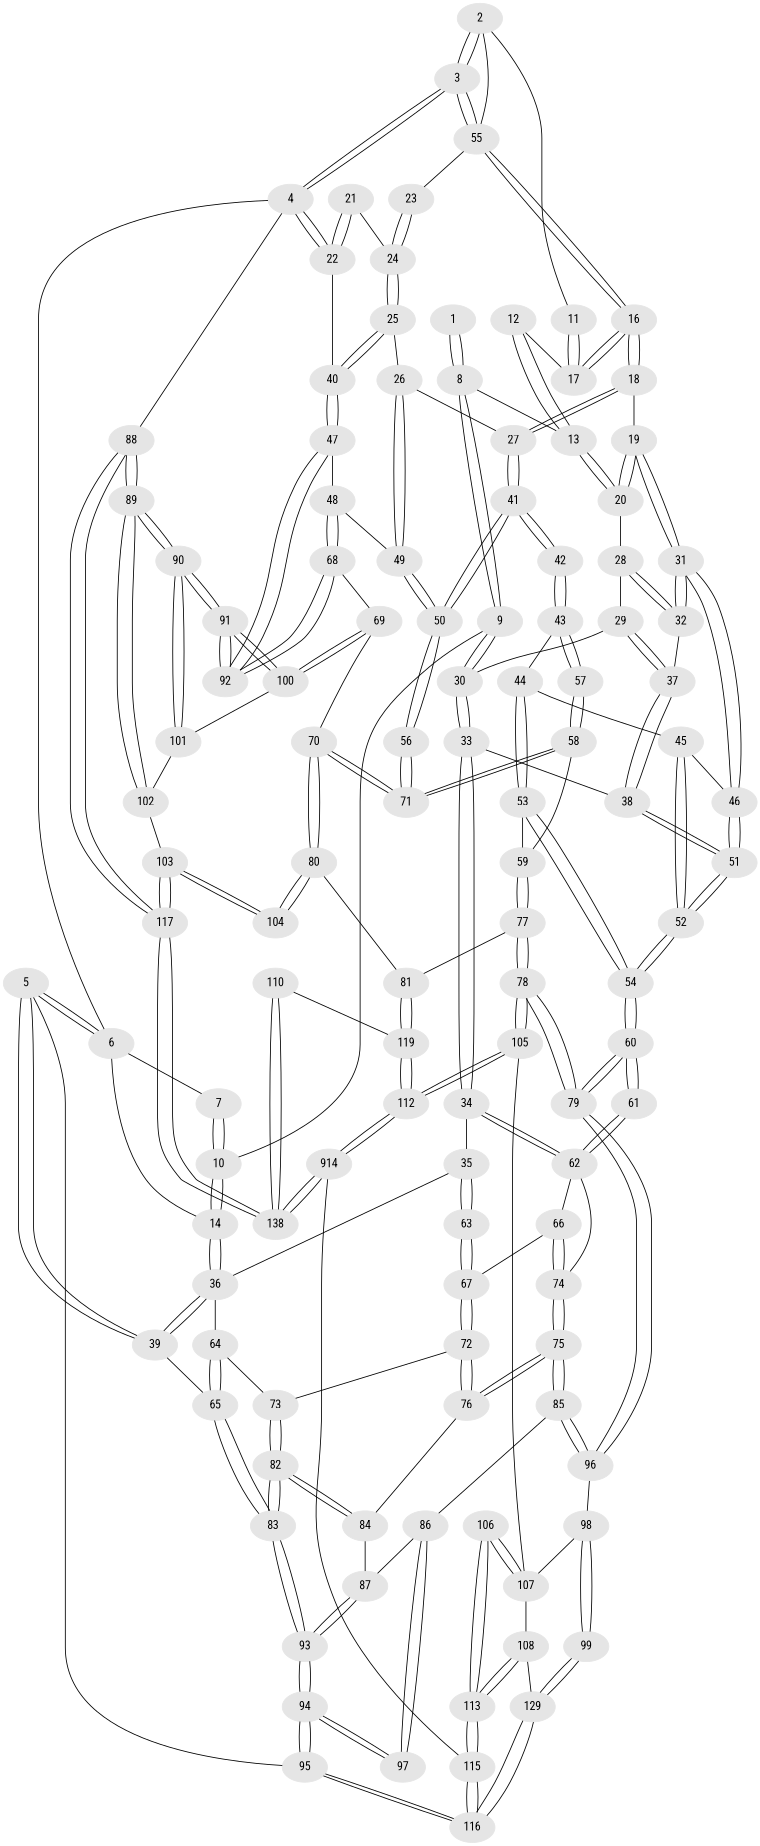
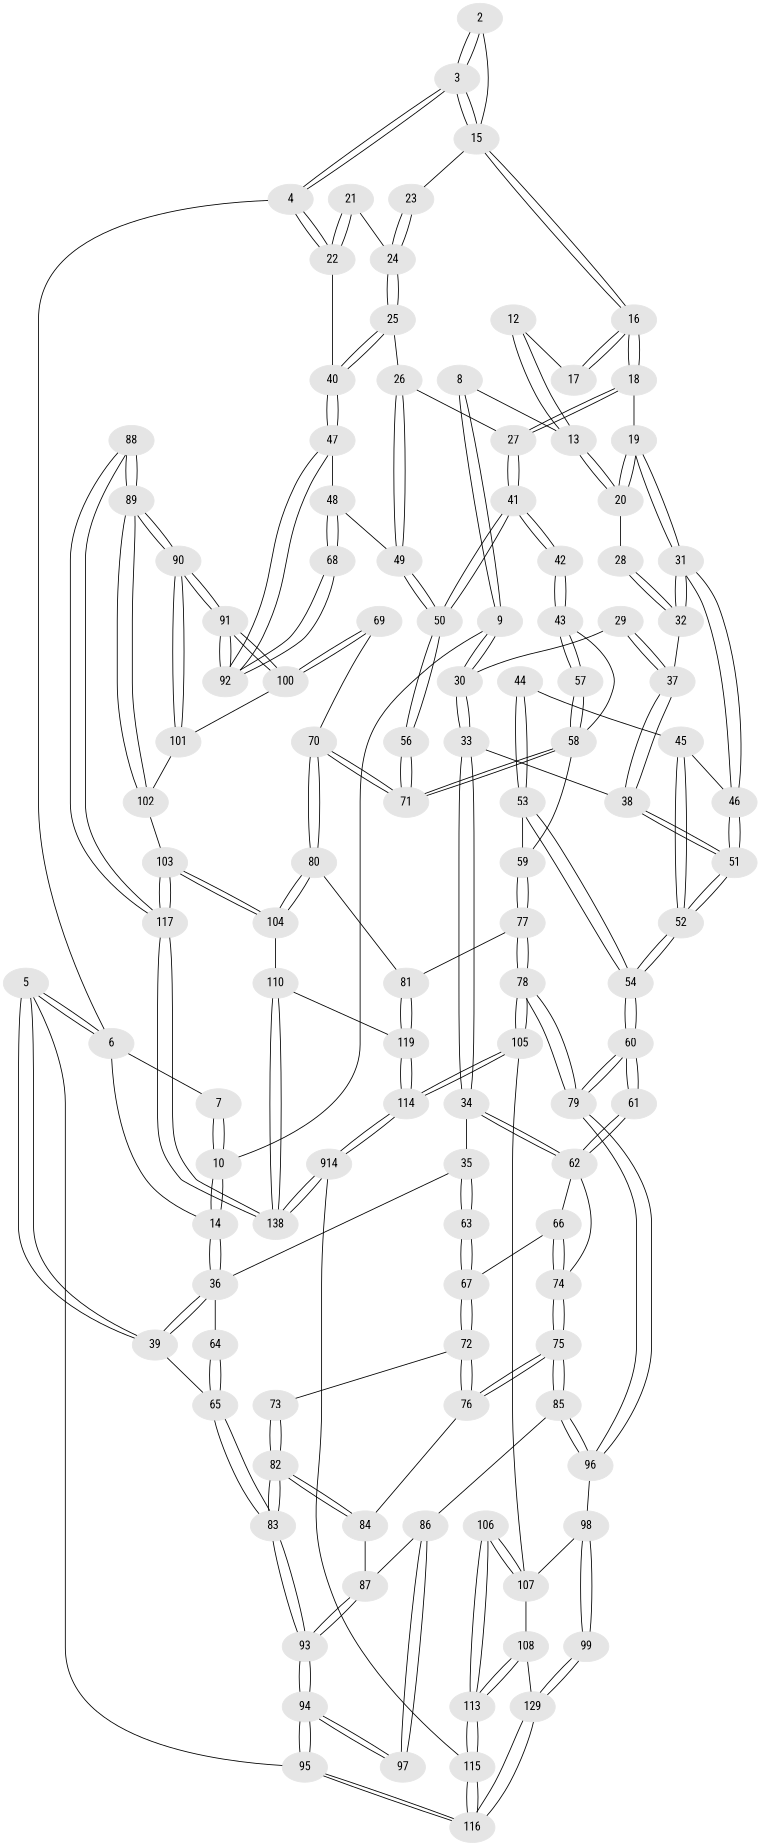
  graph {
    fontname="Roboto Condensed"
    node [color=gray90 fontname="Roboto Condensed" style=filled]
    edge [fontname="Roboto Condensed"]
-   1
    8
    2
    3
-   11
    9
    13
    4
-   15 [label=55]
+   15
    17
    22
    88
    6
    16
    23
    5
    39
    95
    40
    89
    117
    7
    14
    65
    116
    10
    36
    30
    20
    33
    12
    28
    64
    18
    24
    19
    27
    31
    41
    32
    46
    29
    21
    25
    47
    26
    49
    50
    42
    37
    38
    34
    51
    35
    62
    63
    74
    66
    67
    52
    83
    48
    92
    43
    56
    44
    57
    45
    53
    58
    54
    59
    68
    69
    71
    60
    77
    61
    79
    78
    81
    96
    75
    73
    72
    82
    93
    76
    70
    100
    80
    101
    104
    84
    85
    86
    87
    105
    n99 [label=119]
    107
-   112
+   112 [label=114]
    98
    110
    94
    97
    90
    102
    n108 [label=138]
    91
    103
    99
    n112 [label=129]
    108
    106
    113
    n116 [label=914]
    115
-   1 -- 8
-   1 -- 8
    8 -- 9
    8 -- 9
    8 -- 13
    2 -- 3
    2 -- 3
-   2 -- 11
    3 -- 4
    3 -- 4
    3 -- 15
    3 -- 15
-   11 -- 17
-   11 -- 17
    9 -- 10
    9 -- 30
    9 -- 30
    13 -- 20
    13 -- 20
    4 -- 22
    4 -- 22
-   4 -- 88
    4 -- 6
    15 -- 2
    15 -- 16
    15 -- 16
    15 -- 23
    22 -- 40
    88 -- 89
    88 -- 89
    88 -- 117
    88 -- 117
    6 -- 7
    6 -- 14
    16 -- 17
    16 -- 17
    16 -- 18
    16 -- 18
    23 -- 24
    23 -- 24
    5 -- 6
    5 -- 6
    5 -- 39
    5 -- 39
    5 -- 95
    39 -- 65
    95 -- 116
    95 -- 116
    40 -- 47
    40 -- 47
    89 -- 90
    89 -- 90
    89 -- 102
    89 -- 102
    117 -- n108
    117 -- n108
    7 -- 10
    7 -- 10
    14 -- 36
    14 -- 36
    65 -- 83
    65 -- 83
    10 -- 14
    10 -- 14
    36 -- 39
    36 -- 39
    36 -- 64
    30 -- 33
    30 -- 33
    20 -- 28
    33 -- 38
    33 -- 34
    33 -- 34
    12 -- 13
    12 -- 13
    12 -- 17
    28 -- 32
    28 -- 32
-   28 -- 29
    64 -- 65
    64 -- 65
-   64 -- 73
    18 -- 19
    18 -- 27
    18 -- 27
    24 -- 25
    24 -- 25
    19 -- 20
    19 -- 20
    19 -- 31
    19 -- 31
    27 -- 41
    27 -- 41
    31 -- 32
    31 -- 32
    31 -- 46
    31 -- 46
    41 -- 50
    41 -- 50
    41 -- 42
    41 -- 42
    32 -- 37
    46 -- 51
    46 -- 51
    29 -- 30
    29 -- 37
    29 -- 37
    21 -- 22
    21 -- 22
    21 -- 24
    25 -- 40
    25 -- 40
    25 -- 26
    47 -- 48
    47 -- 92
    47 -- 92
    26 -- 27
    26 -- 49
    26 -- 49
    49 -- 50
    49 -- 50
    50 -- 56
    50 -- 56
    42 -- 43
    42 -- 43
    37 -- 38
    37 -- 38
    38 -- 51
    38 -- 51
    34 -- 35
    34 -- 62
    34 -- 62
    51 -- 52
    51 -- 52
    35 -- 36
    35 -- 63
    35 -- 63
    62 -- 74
    62 -- 66
    63 -- 67
    63 -- 67
    74 -- 75
    74 -- 75
    66 -- 74
    66 -- 74
    66 -- 67
    67 -- 72
    67 -- 72
    52 -- 54
    52 -- 54
    83 -- 93
    83 -- 93
    48 -- 49
    48 -- 68
    48 -- 68
-   43 -- 44
+   43 -- 58
    43 -- 57
    43 -- 57
    56 -- 71
    56 -- 71
    44 -- 45
    44 -- 53
    44 -- 53
    57 -- 58
    57 -- 58
    45 -- 46
    45 -- 52
    45 -- 52
    53 -- 54
    53 -- 54
    53 -- 59
    58 -- 59
    58 -- 71
    58 -- 71
    54 -- 60
    54 -- 60
    59 -- 77
    59 -- 77
    68 -- 92
    68 -- 92
-   68 -- 69
    69 -- 70
    69 -- 100
    69 -- 100
    60 -- 61
    60 -- 61
    60 -- 79
    60 -- 79
    77 -- 78
    77 -- 78
    77 -- 81
    61 -- 62
    61 -- 62
    79 -- 96
    79 -- 96
    78 -- 79
    78 -- 79
    78 -- 105
    78 -- 105
    81 -- n99
    81 -- n99
    96 -- 98
    75 -- 76
    75 -- 76
    75 -- 85
    75 -- 85
    73 -- 82
    73 -- 82
    72 -- 73
    72 -- 76
    72 -- 76
    82 -- 83
    82 -- 83
    82 -- 84
    82 -- 84
    93 -- 94
    93 -- 94
    76 -- 84
    70 -- 71
    70 -- 71
    70 -- 80
    70 -- 80
    100 -- 101
    80 -- 81
    80 -- 104
    80 -- 104
    101 -- 102
+   104 -- 110
    84 -- 87
    85 -- 96
    85 -- 96
    85 -- 86
    86 -- 87
    86 -- 97
    86 -- 97
    87 -- 93
    87 -- 93
    105 -- 107
    105 -- 112
    105 -- 112
    n99 -- 112
    n99 -- 112
    107 -- 108
    112 -- n116
    112 -- n116
    98 -- 107
    98 -- 99
    98 -- 99
    110 -- n99
    110 -- n108
    110 -- n108
    94 -- 95
    94 -- 95
    94 -- 97
    94 -- 97
    90 -- 101
    90 -- 101
    90 -- 91
    90 -- 91
    102 -- 103
    91 -- 92
    91 -- 92
    91 -- 100
    91 -- 100
    103 -- 117
    103 -- 117
    103 -- 104
    103 -- 104
    99 -- n112
    99 -- n112
    n112 -- 116
    n112 -- 116
    108 -- n112
    108 -- 113
    108 -- 113
    106 -- 107
    106 -- 107
    106 -- 113
    106 -- 113
    113 -- 115
    113 -- 115
    n116 -- n108
    n116 -- n108
    n116 -- 115
    115 -- 116
    115 -- 116
  }
